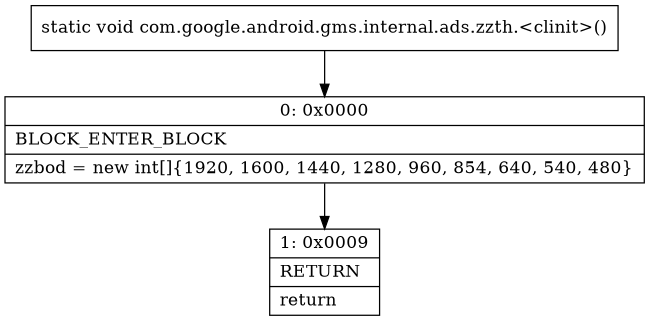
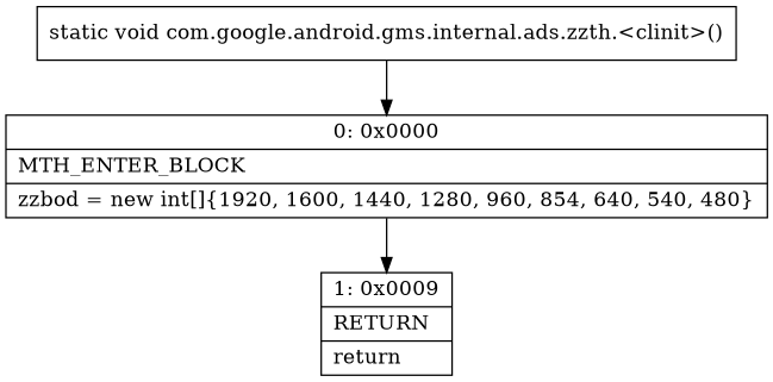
  digraph {
    node [shape=record]
-   n1 [label="{0\:\ 0x0000|BLOCK_ENTER_BLOCK\l|zzbod = new int[]\{1920, 1600, 1440, 1280, 960, 854, 640, 540, 480\}\l}"]
+   n1 [label="{0\:\ 0x0000|MTH_ENTER_BLOCK\l|zzbod = new int[]\{1920, 1600, 1440, 1280, 960, 854, 640, 540, 480\}\l}"]
    n2 [label="{1\:\ 0x0009|RETURN\l|return\l}"]
    n3 [label="{static void com.google.android.gms.internal.ads.zzth.\<clinit\>() }"]
    n1 -> n2
    n3 -> n1
  }
